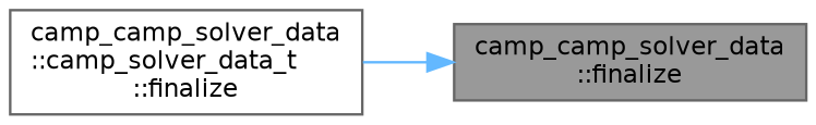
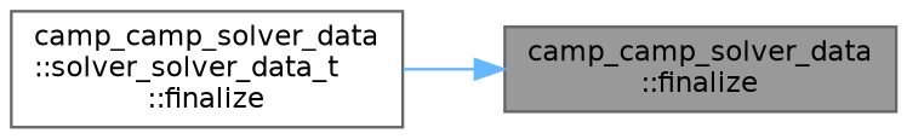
  digraph {
    rankdir=RL
    node [fontname=Helvetica fontsize=10 shape=box style=filled]
    n1 [color=gray40 fillcolor=grey60 fontcolor=black height=0.2 label="camp_camp_solver_data\l::finalize" width=0.4]
-   n2 [color=grey40 fillcolor=white height=0.2 label="camp_camp_solver_data\l::camp_solver_data_t\l::finalize" width=0.4]
+   n2 [color=grey40 fillcolor=white height=0.2 label="camp_camp_solver_data\l::solver_solver_data_t\l::finalize" width=0.4]
    n1 -> n2 [color=steelblue1 dir=back fontname=Helvetica fontsize=10 labelfontname=Helvetica labelfontsize=10 style=solid]
  }
